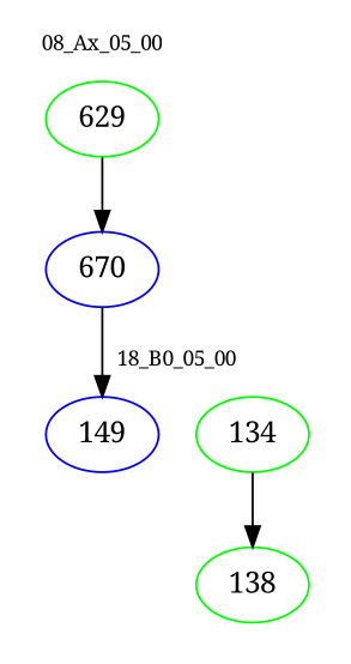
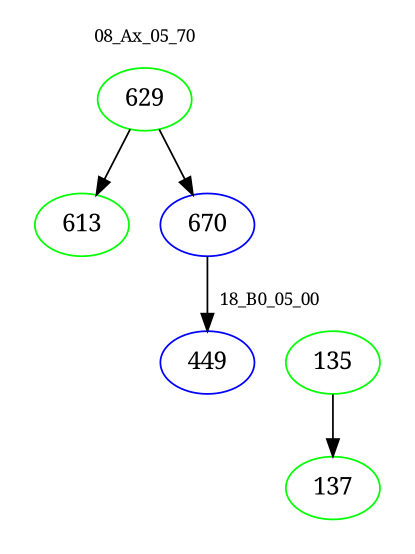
  digraph {
    fontname="Noto Serif"
    node [color=green fontname="Noto Serif"]
    edge [color=black fontname="Noto Serif"]
    n1 [label=629]
+   n2 [label=613]
    n3 [color=blue label=670]
-   n4 [label=134]
-   n5 [color=blue label=149]
-   n6 [label=138]
+   n4 [label=135]
+   n5 [color=blue label=449]
+   n6 [label=137]
    subgraph cluster_1 {
      color=white
      fontsize=10
-     label="08_Ax_05_00"
+     label="08_Ax_05_70"
      n1
+     n2
      n3
    }
    subgraph cluster_2 {
      color=white
      fontsize=10
      label="18_B0_05_00"
      n4
      n5
      n6
    }
+   n1 -> n2
    n1 -> n3
    n3 -> n5
    n4 -> n6
  }
